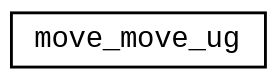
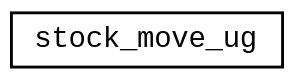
  digraph {
    rankdir=LR
    fontname="Liberation Mono"
-   n1 [color=black fillcolor=white fontname="Liberation Mono" fontsize=10 height=0.2 label=move_move_ug shape=record style=filled width=0.4]
+   n1 [color=black fillcolor=white fontname="Liberation Mono" fontsize=10 height=0.2 label=stock_move_ug shape=record style=filled width=0.4]
  }
